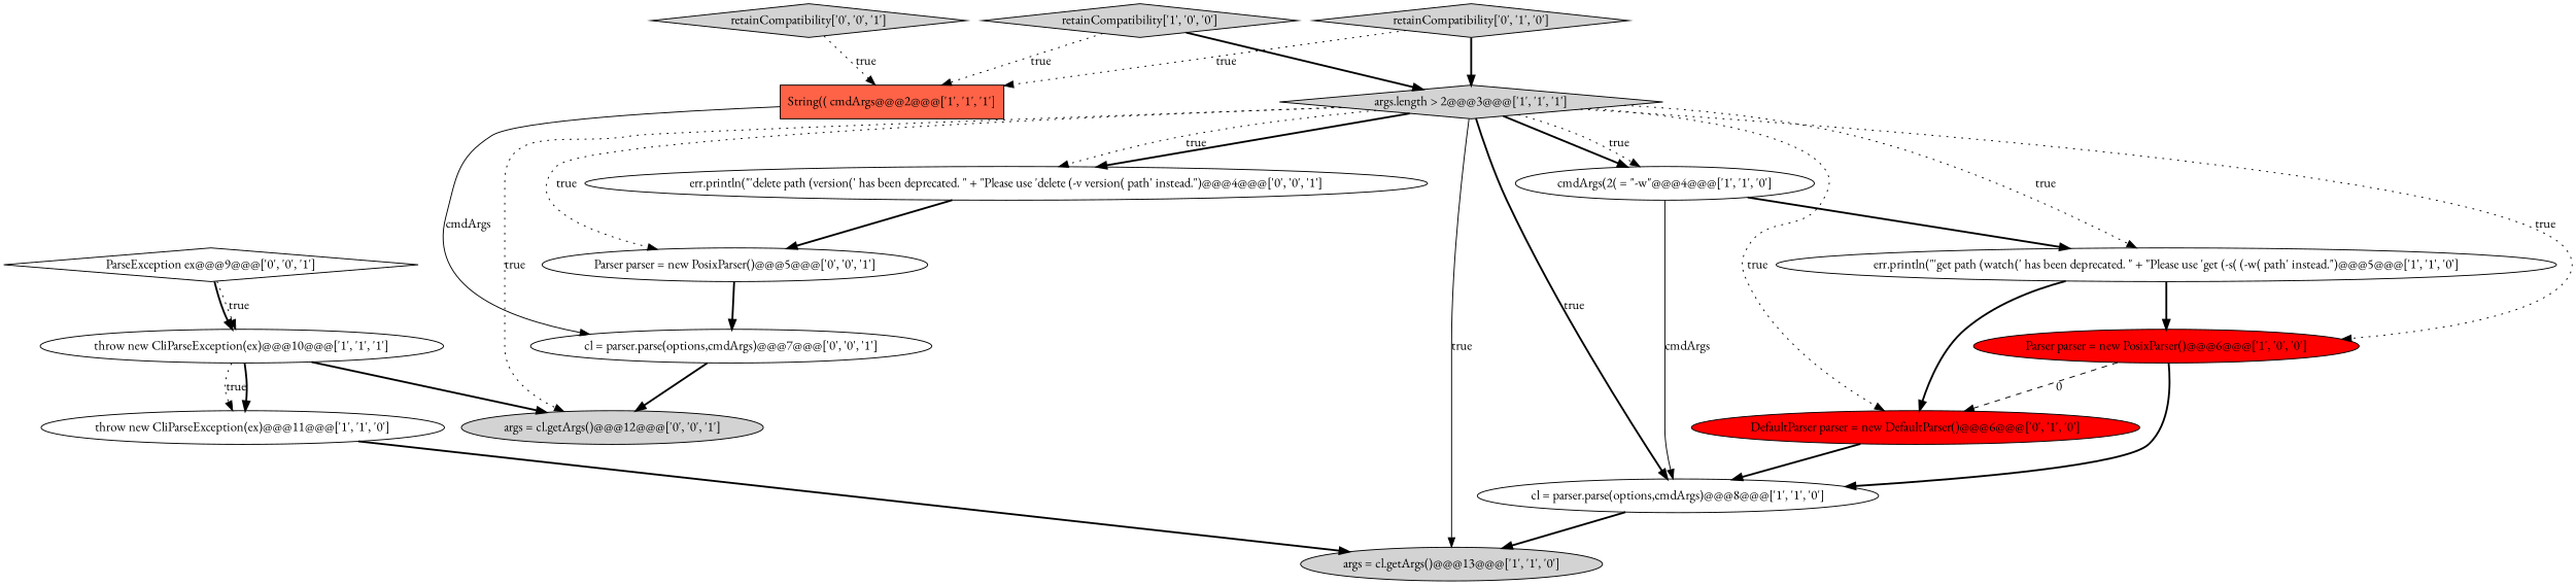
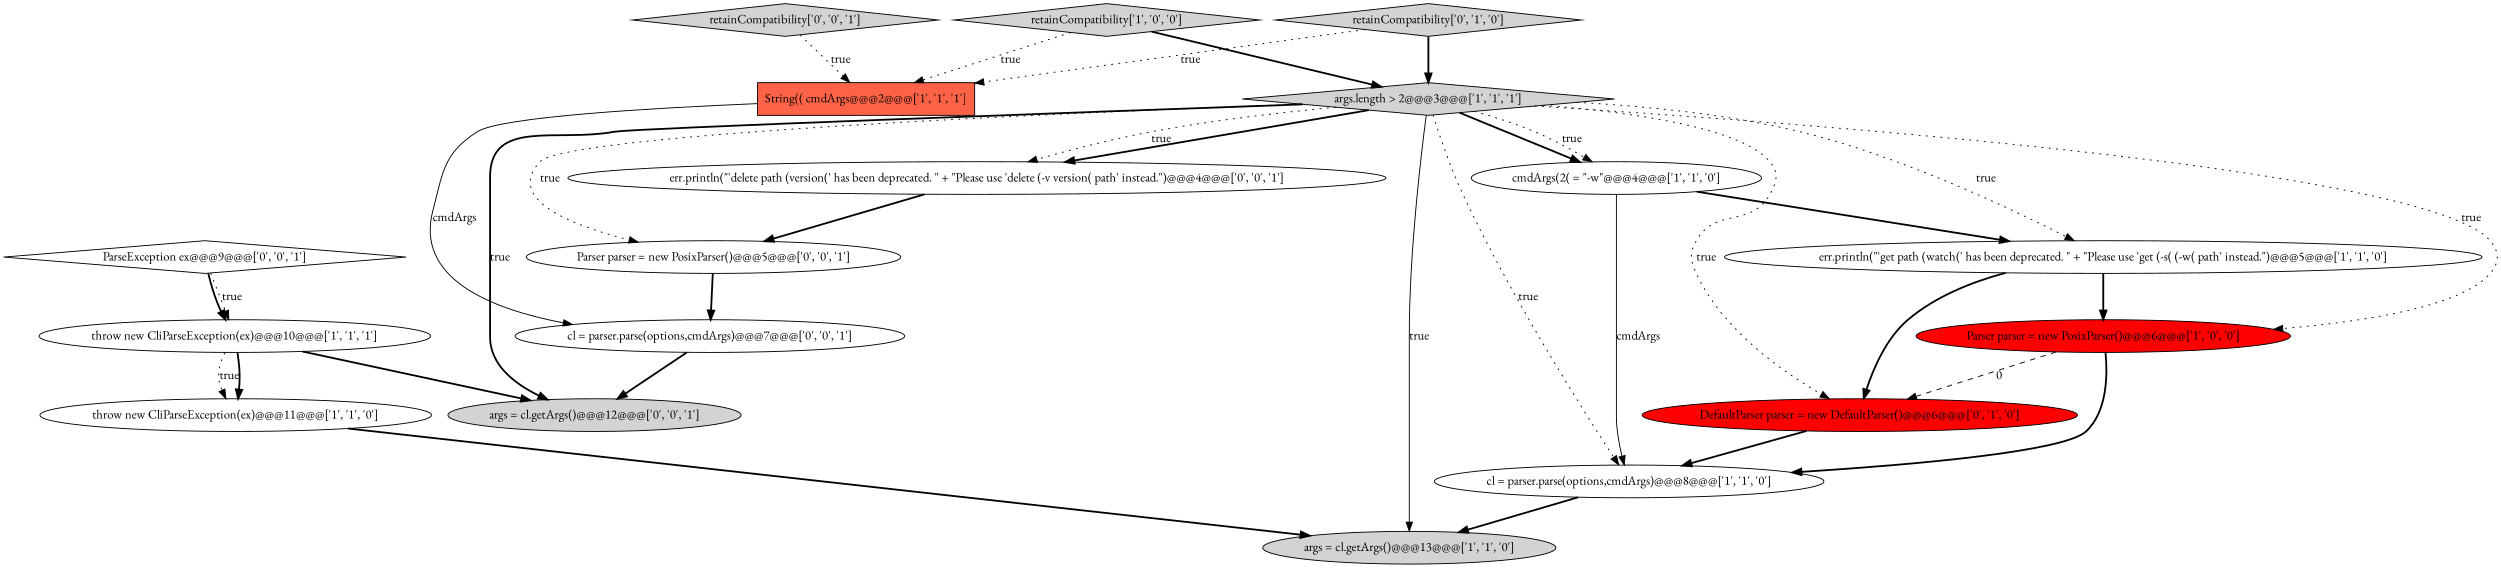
  digraph {
    fontname="EB Garamond"
    node [fillcolor=white fontname="EB Garamond" shape=ellipse style=filled]
    edge [fontname="EB Garamond" style=bold]
    n1 [fillcolor=tomato label="String(( cmdArgs@@@2@@@['1', '1', '1']" shape=box]
    n2 [label="cl = parser.parse(options,cmdArgs)@@@7@@@['0', '0', '1']"]
    n3 [fillcolor=lightgray label="args = cl.getArgs()@@@12@@@['0', '0', '1']"]
    n4 [label="cl = parser.parse(options,cmdArgs)@@@8@@@['1', '1', '0']"]
    n5 [fillcolor=lightgray label="args = cl.getArgs()@@@13@@@['1', '1', '0']"]
    n6 [label="err.println(\"'delete path (version(' has been deprecated. \" + \"Please use 'delete (-v version( path' instead.\")@@@4@@@['0', '0', '1']"]
    n7 [label="Parser parser = new PosixParser()@@@5@@@['0', '0', '1']"]
    n8 [label="throw new CliParseException(ex)@@@11@@@['1', '1', '0']"]
    n9 [fillcolor=lightgray label="retainCompatibility['0', '1', '0']" shape=diamond]
    n10 [fillcolor=lightgray label="args.length > 2@@@3@@@['1', '1', '1']" shape=diamond]
    n11 [label="err.println(\"'get path (watch(' has been deprecated. \" + \"Please use 'get (-s( (-w( path' instead.\")@@@5@@@['1', '1', '0']"]
    n12 [fillcolor=red label="Parser parser = new PosixParser()@@@6@@@['1', '0', '0']"]
    n13 [fillcolor=red label="DefaultParser parser = new DefaultParser()@@@6@@@['0', '1', '0']"]
    n14 [label="cmdArgs(2( = \"-w\"@@@4@@@['1', '1', '0']"]
    n15 [label="throw new CliParseException(ex)@@@10@@@['1', '1', '1']"]
    n16 [fillcolor=lightgray label="retainCompatibility['1', '0', '0']" shape=diamond]
    n17 [fillcolor=lightgray label="retainCompatibility['0', '0', '1']" shape=diamond]
    n18 [label="ParseException ex@@@9@@@['0', '0', '1']" shape=diamond]
    n1 -> n2 [label=cmdArgs style=solid]
    n2 -> n3
    n4 -> n5
    n6 -> n7
    n7 -> n2
    n8 -> n5
    n9 -> n1 [label=true style=dotted]
    n9 -> n10
-   n10 -> n3 [label=true style=dotted]
-   n10 -> n4 [label=true]
+   n10 -> n3 [label=true]
+   n10 -> n4 [label=true style=dotted]
    n10 -> n5 [label=true style=solid]
    n10 -> n6
    n10 -> n6 [label=true style=dotted]
    n10 -> n7 [label=true style=dotted]
    n10 -> n11 [label=true style=dotted]
    n10 -> n12 [label=true style=dotted]
    n10 -> n13 [label=true style=dotted]
    n10 -> n14
    n10 -> n14 [label=true style=dotted]
    n11 -> n12
    n11 -> n13
    n12 -> n4
    n12 -> n13 [label=0 style=dashed]
    n13 -> n4
    n14 -> n4 [label=cmdArgs style=solid]
    n14 -> n11
    n15 -> n3
    n15 -> n8 [label=true style=dotted]
    n15 -> n8
    n16 -> n1 [label=true style=dotted]
    n16 -> n10
    n17 -> n1 [label=true style=dotted]
    n18 -> n15
    n18 -> n15 [label=true style=dotted]
  }
